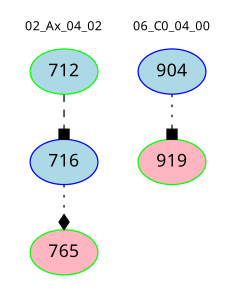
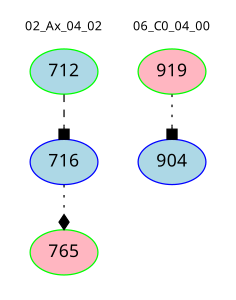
  digraph {
    fontname="Noto Sans"
    node [color=green fillcolor=lightblue fontname="Noto Sans" style=filled]
    edge [arrowhead=box color=black fontname="Noto Sans" style=dotted]
    n1 [color=blue label=716]
    n2 [label=712]
    n3 [fillcolor=lightpink label=765]
    n4 [color=blue label=904]
    n5 [fillcolor=lightpink label=919]
    subgraph cluster_1 {
      color=white
      fontsize=10
      label="02_Ax_04_02"
      n1
      n2
      n3
    }
    subgraph cluster_2 {
      color=white
      fontsize=10
      label="06_C0_04_00"
      n4
      n5
    }
    n1 -> n3 [arrowhead=diamond]
    n2 -> n1 [style=dashed]
-   n4 -> n5
+   n5 -> n4
  }
